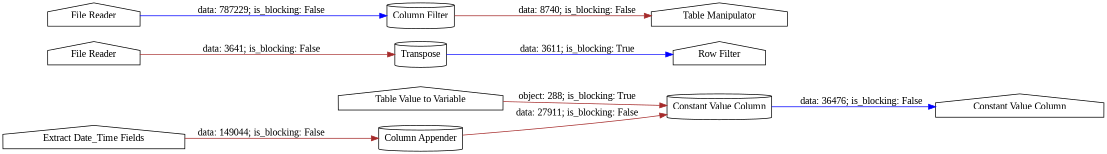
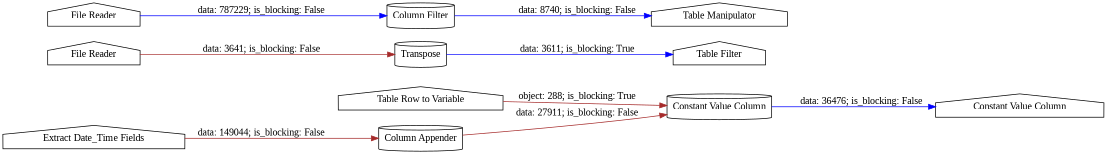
  digraph {
    fontname="Liberation Serif"
    rankdir=LR
    node [fontname="Liberation Serif" shape=house]
    edge [color=brown fontname="Liberation Serif"]
-   n1 [label="Table Value to Variable"]
+   n1 [label="Table Row to Variable"]
    n2 [label="Constant Value Column" shape=cylinder]
    n3 [label="Constant Value Column"]
-   n4 [label="Row Filter"]
+   n4 [label="Table Filter"]
    n5 [label="Column Filter" shape=cylinder]
    n6 [label="Table Manipulator"]
    n7 [label="Column Appender" shape=cylinder]
    n8 [label="File Reader"]
    n9 [label=Transpose shape=cylinder]
    n10 [label="Extract Date_Time Fields"]
    n11 [label="File Reader"]
    n1 -> n2 [label="object: 288; is_blocking: True"]
    n2 -> n3 [color=blue label="data: 36476; is_blocking: False"]
-   n5 -> n6 [label="data: 8740; is_blocking: False"]
+   n5 -> n6 [color=blue label="data: 8740; is_blocking: False"]
    n7 -> n2 [label="data: 27911; is_blocking: False"]
    n8 -> n9 [label="data: 3641; is_blocking: False"]
    n9 -> n4 [color=blue label="data: 3611; is_blocking: True"]
    n10 -> n7 [label="data: 149044; is_blocking: False"]
    n11 -> n5 [color=blue label="data: 787229; is_blocking: False"]
  }
